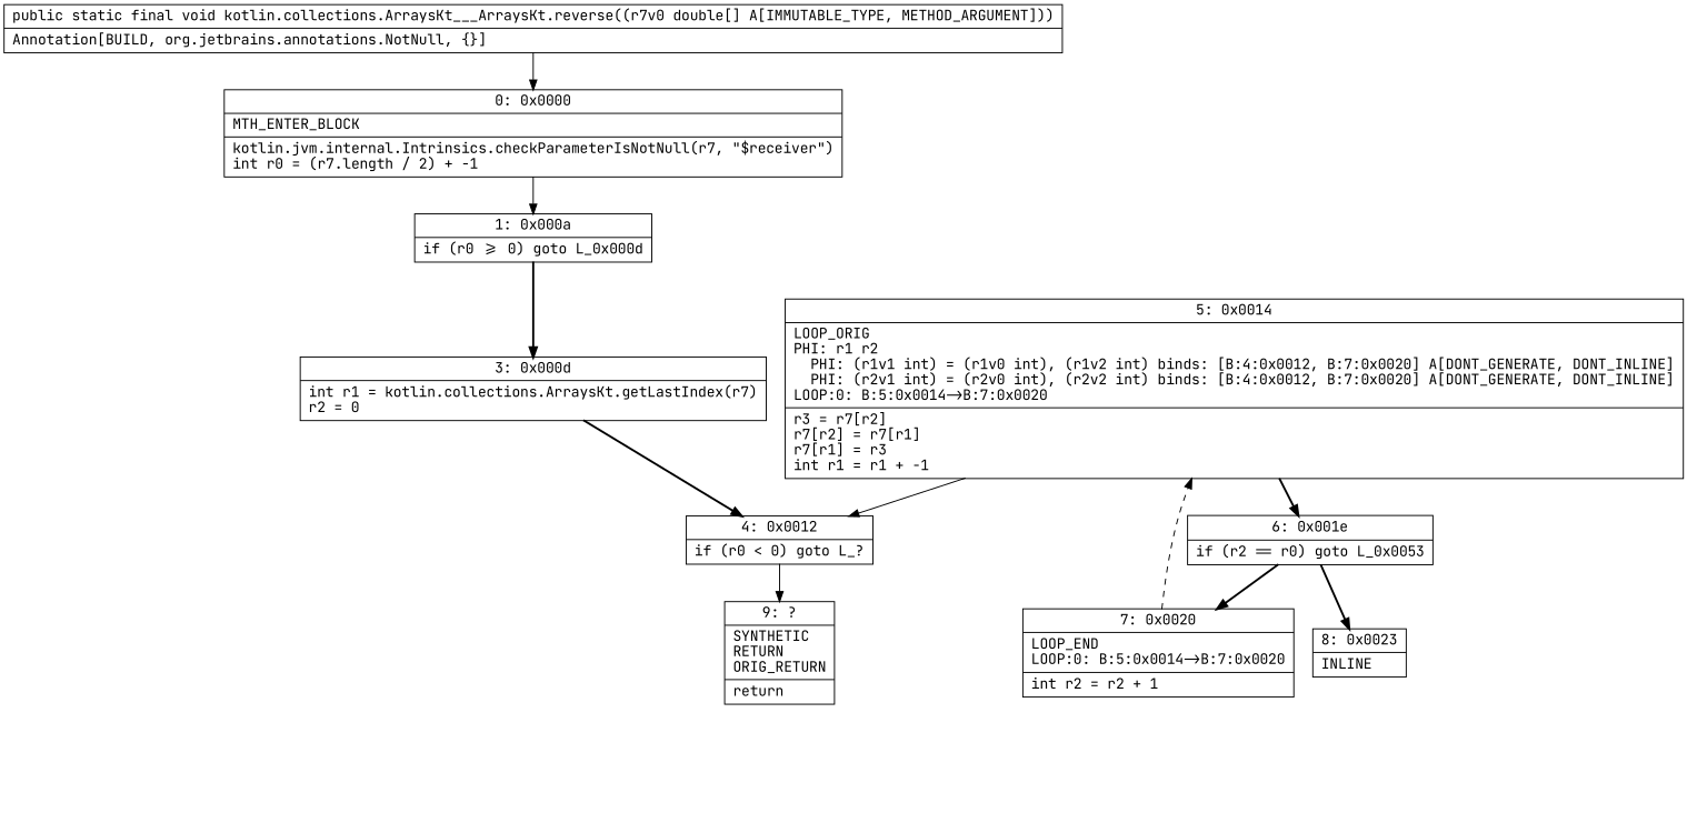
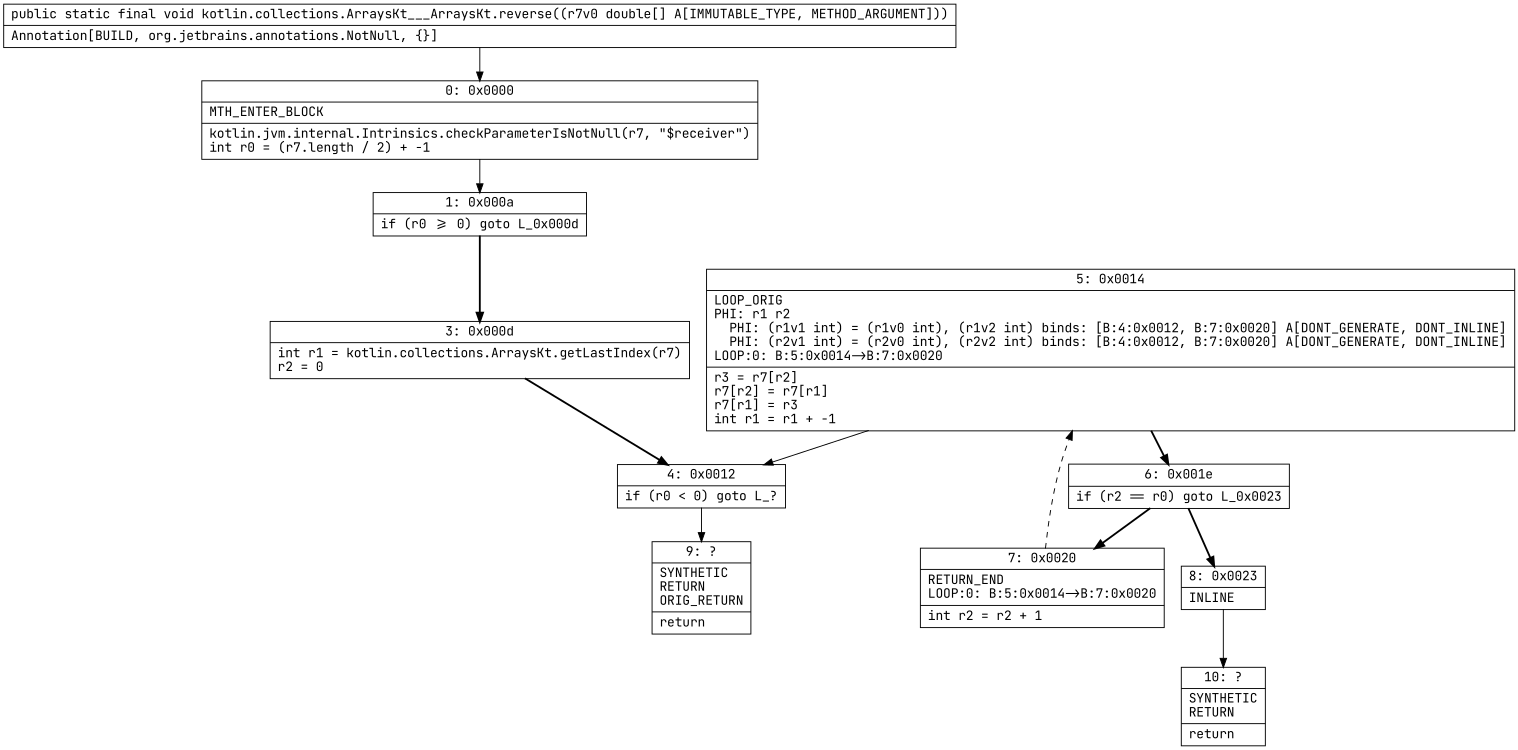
  digraph {
    fontname="JetBrains Mono"
    node [fontname="JetBrains Mono" shape=record]
    edge [fontname="JetBrains Mono" style=solid]
    n1 [label="{0\:\ 0x0000|MTH_ENTER_BLOCK\l|kotlin.jvm.internal.Intrinsics.checkParameterIsNotNull(r7, \"$receiver\")\lint r0 = (r7.length \/ 2) + \-1\l}"]
    n2 [label="{1\:\ 0x000a|if (r0 \>= 0) goto L_0x000d\l}"]
    n3 [label="{3\:\ 0x000d|int r1 = kotlin.collections.ArraysKt.getLastIndex(r7)\lr2 = 0\l}"]
    n4 [label="{4\:\ 0x0012|if (r0 \< 0) goto L_?\l}"]
    n5 [label="{9\:\ ?|SYNTHETIC\lRETURN\lORIG_RETURN\l|return\l}"]
    n6 [label="{5\:\ 0x0014|LOOP_ORIG\lPHI: r1 r2 \l  PHI: (r1v1 int) = (r1v0 int), (r1v2 int) binds: [B:4:0x0012, B:7:0x0020] A[DONT_GENERATE, DONT_INLINE]\l  PHI: (r2v1 int) = (r2v0 int), (r2v2 int) binds: [B:4:0x0012, B:7:0x0020] A[DONT_GENERATE, DONT_INLINE]\lLOOP:0: B:5:0x0014\-\>B:7:0x0020\l|r3 = r7[r2]\lr7[r2] = r7[r1]\lr7[r1] = r3\lint r1 = r1 + \-1\l}"]
-   n7 [label="{6\:\ 0x001e|if (r2 == r0) goto L_0x0053\l}"]
-   n8 [label="{7\:\ 0x0020|LOOP_END\lLOOP:0: B:5:0x0014\-\>B:7:0x0020\l|int r2 = r2 + 1\l}"]
+   n7 [label="{6\:\ 0x001e|if (r2 == r0) goto L_0x0023\l}"]
+   n8 [label="{7\:\ 0x0020|RETURN_END\lLOOP:0: B:5:0x0014\-\>B:7:0x0020\l|int r2 = r2 + 1\l}"]
    n9 [label="{8\:\ 0x0023|INLINE\l}"]
+   n10 [label="{10\:\ ?|SYNTHETIC\lRETURN\l|return\l}"]
    n11 [label="{public static final void kotlin.collections.ArraysKt___ArraysKt.reverse((r7v0 double[] A[IMMUTABLE_TYPE, METHOD_ARGUMENT]))  | Annotation[BUILD, org.jetbrains.annotations.NotNull, \{\}]\l}"]
    n1 -> n2
    n2 -> n3 [style=bold]
    n3 -> n4 [style=bold]
    n4 -> n5
    n6 -> n4
    n6 -> n7 [style=bold]
    n7 -> n8 [style=bold]
    n7 -> n9 [style=bold]
    n8 -> n6 [style=dashed]
+   n9 -> n10
    n11 -> n1
  }
